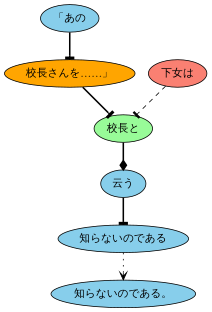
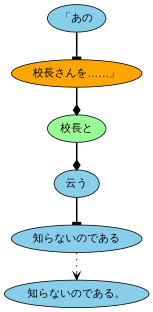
  digraph {
    node [fillcolor=skyblue style=filled]
    edge [arrowhead=tee style=bold]
    n1 [label="「あの"]
    n2 [fillcolor=orange label="校長さんを……」"]
    n3 [fillcolor=palegreen label="校長と"]
    n4 [label="云う"]
-   n5 [fillcolor=salmon label="下女は"]
    n6 [label="知らないのである"]
    n7 [label="知らないのである。"]
    n1 -> n2
-   n2 -> n3
+   n2 -> n3 [arrowhead=diamond]
    n3 -> n4 [arrowhead=diamond]
    n4 -> n6
-   n5 -> n3 [style=dashed]
    n6 -> n7 [arrowhead=vee style=dotted]
  }
